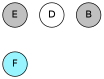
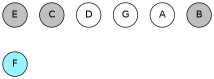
  graph {
    mindist=.1
    node [fillcolor=gray fontname=Helvetica margin=0 shape=circle style=filled]
    edge [style=invis]
    E
    F [fillcolor=cadetblue1]
+   C
    D [fillcolor=white]
+   G [fillcolor=white]
+   A [fillcolor=white]
    B
    subgraph sub_1 {
      E
      F
    }
    E -- F
    F -- F
  }
